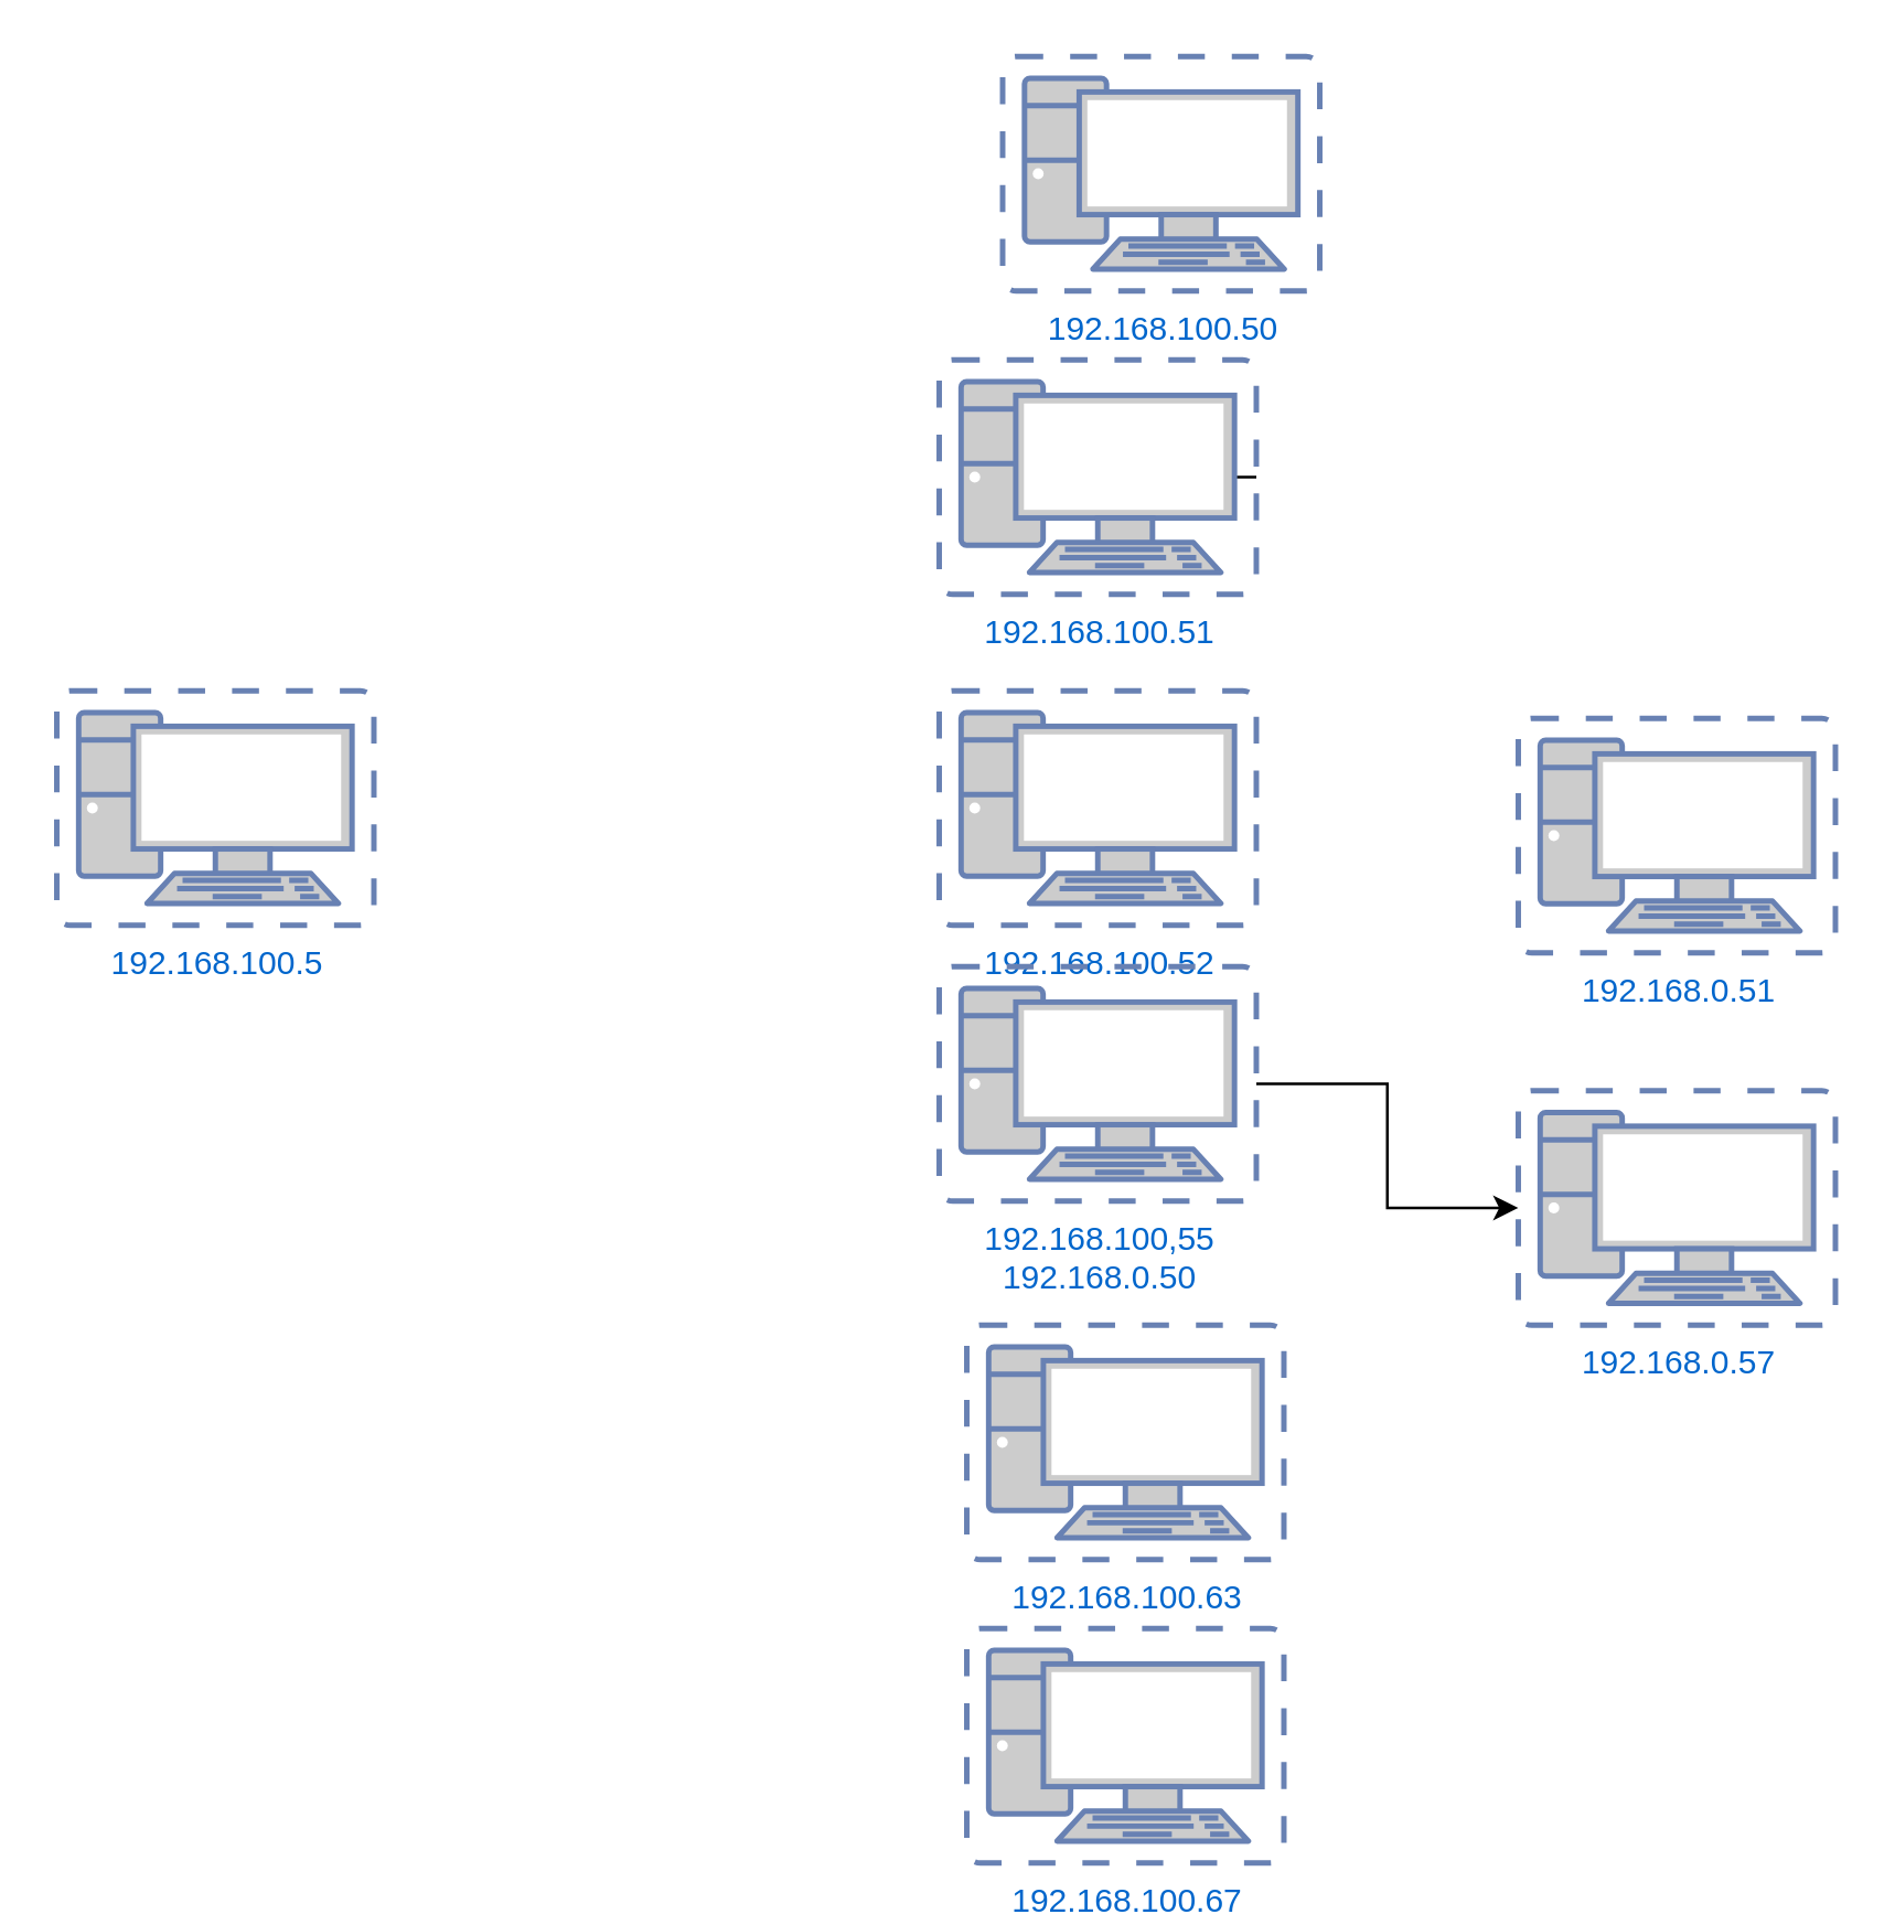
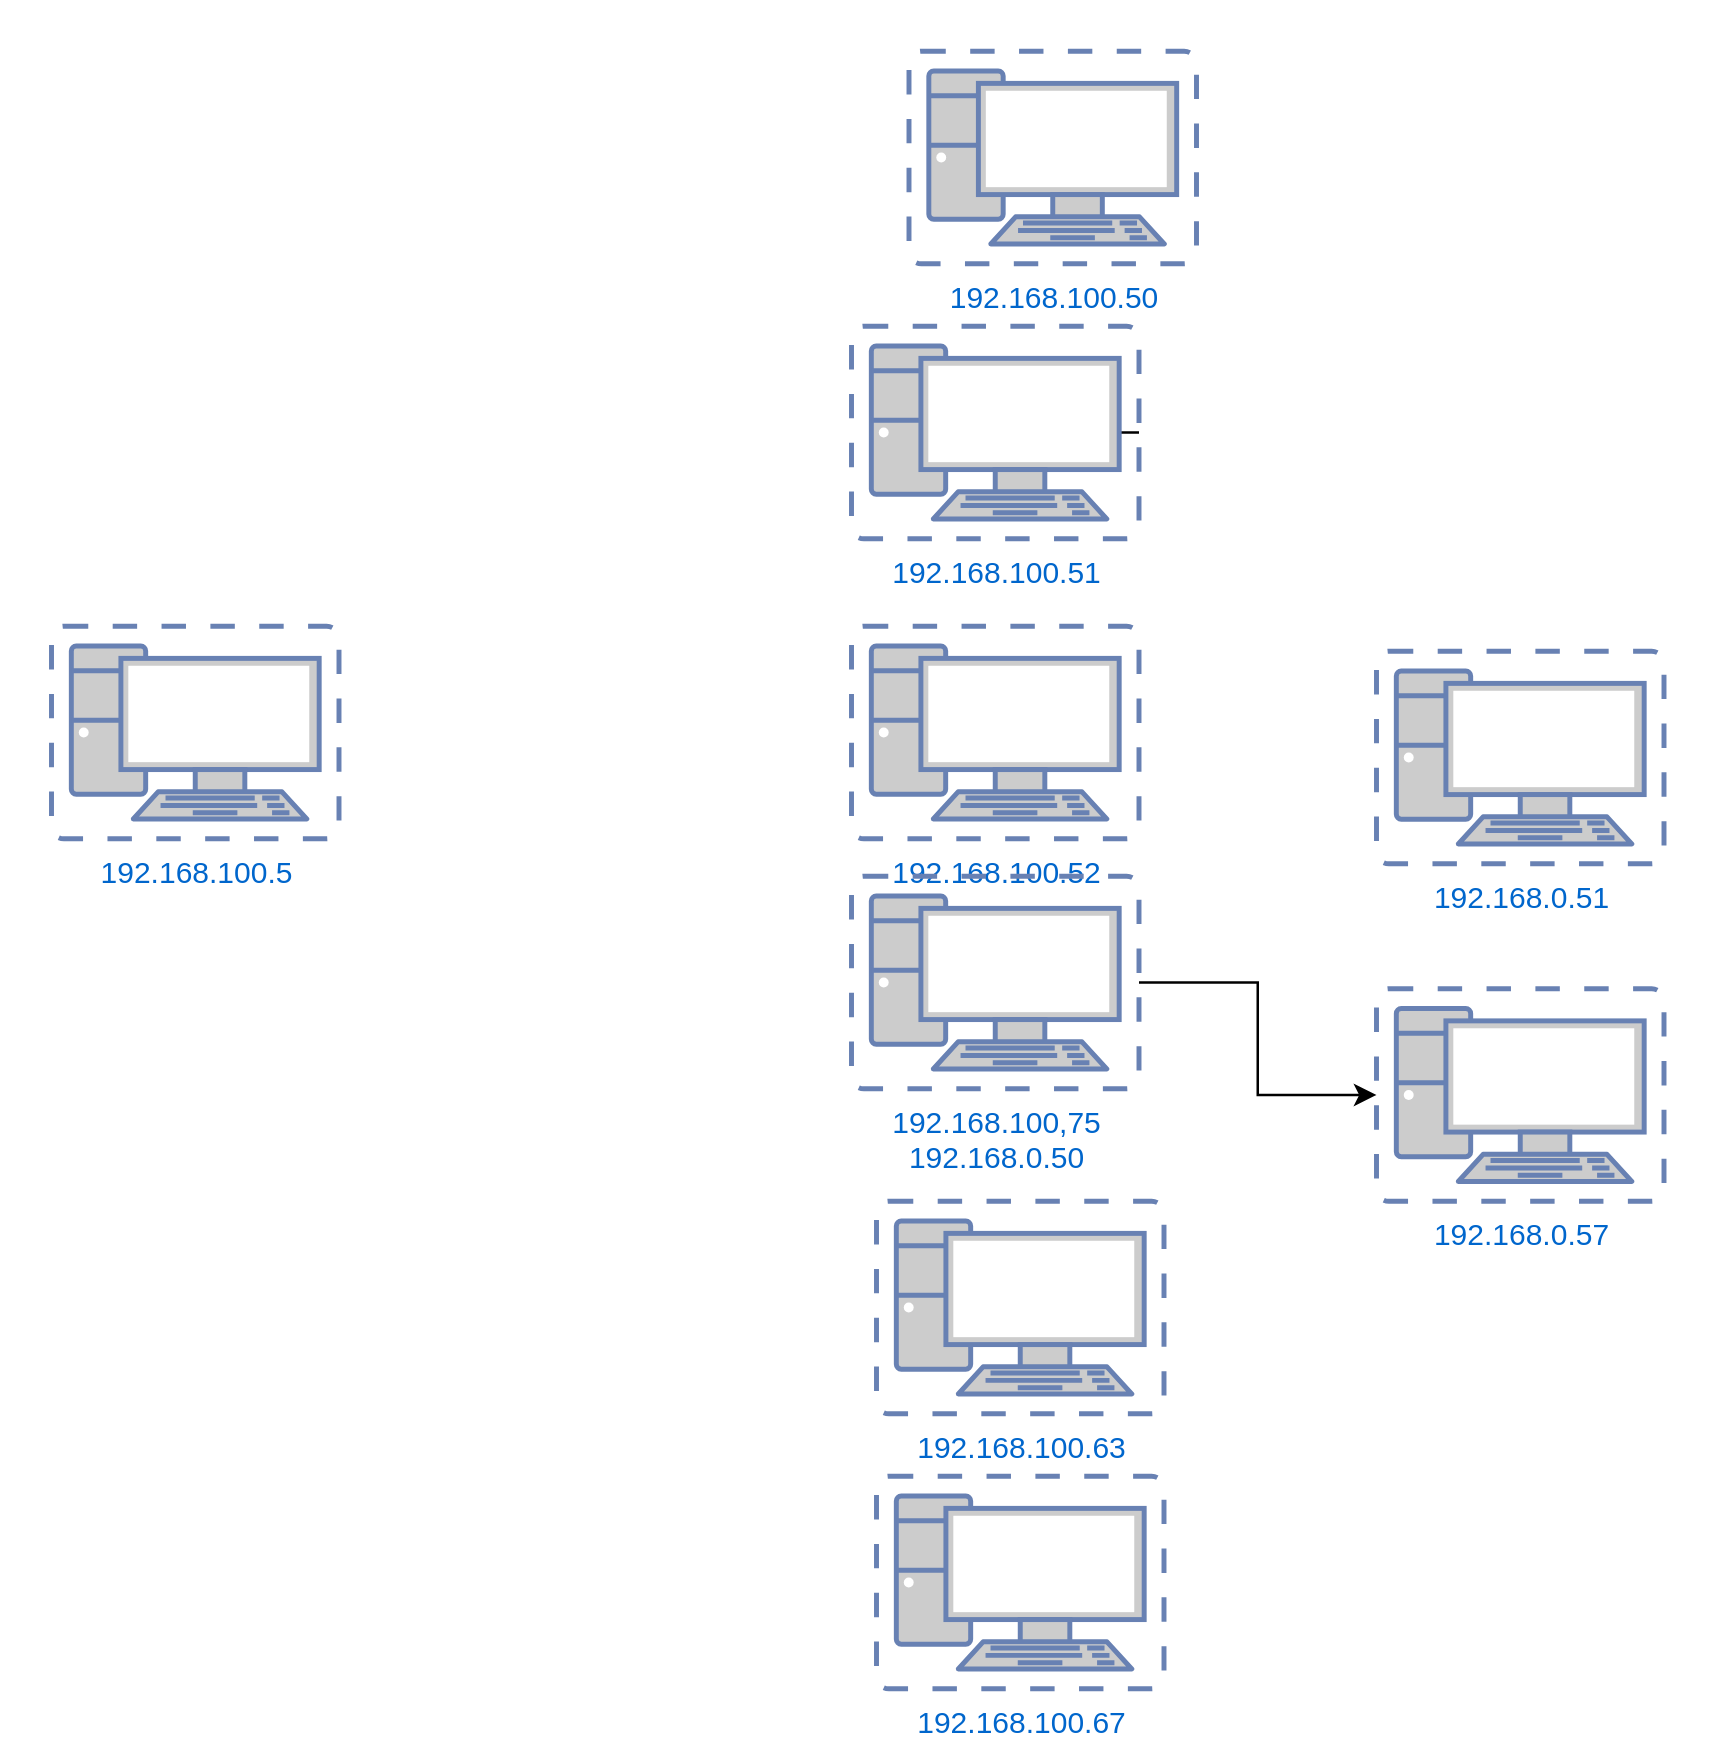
  <mxCell id="0" />
  <mxCell id="1" parent="0" />
  <mxCell id="2" value="192.168.100.5" style="fontColor=#0066CC;verticalAlign=top;verticalLabelPosition=bottom;labelPosition=center;align=center;html=1;outlineConnect=0;fillColor=#CCCCCC;strokeColor=#6881B3;gradientColor=none;gradientDirection=north;strokeWidth=2;shape=mxgraph.networks.virtual_pc;" vertex="1" parent="1"><mxGeometry x="20" y="250" width="115" height="85" as="geometry" /></mxCell>
  <mxCell id="3" value="192.168.100.63" style="fontColor=#0066CC;verticalAlign=top;verticalLabelPosition=bottom;labelPosition=center;align=center;html=1;outlineConnect=0;fillColor=#CCCCCC;strokeColor=#6881B3;gradientColor=none;gradientDirection=north;strokeWidth=2;shape=mxgraph.networks.virtual_pc;" vertex="1" parent="1"><mxGeometry x="350" y="480" width="115" height="85" as="geometry" /></mxCell>
  <mxCell id="4" value="192.168.100.52" style="fontColor=#0066CC;verticalAlign=top;verticalLabelPosition=bottom;labelPosition=center;align=center;html=1;outlineConnect=0;fillColor=#CCCCCC;strokeColor=#6881B3;gradientColor=none;gradientDirection=north;strokeWidth=2;shape=mxgraph.networks.virtual_pc;" vertex="1" parent="1"><mxGeometry x="340" y="250" width="115" height="85" as="geometry" /></mxCell>
  <mxCell id="5" style="edgeStyle=orthogonalEdgeStyle;rounded=0;orthogonalLoop=1;jettySize=auto;html=1;exitX=1;exitY=0.5;exitDx=0;exitDy=0;exitPerimeter=0;" edge="1" parent="1" source="6"><mxGeometry relative="1" as="geometry"><mxPoint x="430" y="150" as="targetPoint" /></mxGeometry></mxCell>
  <mxCell id="6" value="192.168.100.51" style="fontColor=#0066CC;verticalAlign=top;verticalLabelPosition=bottom;labelPosition=center;align=center;html=1;outlineConnect=0;fillColor=#CCCCCC;strokeColor=#6881B3;gradientColor=none;gradientDirection=north;strokeWidth=2;shape=mxgraph.networks.virtual_pc;" vertex="1" parent="1"><mxGeometry x="340" y="130" width="115" height="85" as="geometry" /></mxCell>
  <mxCell id="7" value="192.168.100.50" style="fontColor=#0066CC;verticalAlign=top;verticalLabelPosition=bottom;labelPosition=center;align=center;html=1;outlineConnect=0;fillColor=#CCCCCC;strokeColor=#6881B3;gradientColor=none;gradientDirection=north;strokeWidth=2;shape=mxgraph.networks.virtual_pc;" vertex="1" parent="1"><mxGeometry x="363" y="20" width="115" height="85" as="geometry" /></mxCell>
  <mxCell id="8" value="" style="edgeStyle=orthogonalEdgeStyle;rounded=0;orthogonalLoop=1;jettySize=auto;html=1;" edge="1" parent="1" source="9" target="12"><mxGeometry relative="1" as="geometry" /></mxCell>
- <mxCell id="9" value="&lt;div&gt;192.168.100,55&lt;/div&gt;&lt;div&gt;192.168.0.50&lt;/div&gt;&lt;div&gt;&lt;br&gt;&lt;/div&gt;" style="fontColor=#0066CC;verticalAlign=top;verticalLabelPosition=bottom;labelPosition=center;align=center;html=1;outlineConnect=0;fillColor=#CCCCCC;strokeColor=#6881B3;gradientColor=none;gradientDirection=north;strokeWidth=2;shape=mxgraph.networks.virtual_pc;" vertex="1" parent="1"><mxGeometry x="340" y="350" width="115" height="85" as="geometry" /></mxCell>
+ <mxCell id="9" value="&lt;div&gt;192.168.100,75&lt;/div&gt;&lt;div&gt;192.168.0.50&lt;/div&gt;&lt;div&gt;&lt;br&gt;&lt;/div&gt;" style="fontColor=#0066CC;verticalAlign=top;verticalLabelPosition=bottom;labelPosition=center;align=center;html=1;outlineConnect=0;fillColor=#CCCCCC;strokeColor=#6881B3;gradientColor=none;gradientDirection=north;strokeWidth=2;shape=mxgraph.networks.virtual_pc;" vertex="1" parent="1"><mxGeometry x="340" y="350" width="115" height="85" as="geometry" /></mxCell>
  <mxCell id="10" value="192.168.100.67" style="fontColor=#0066CC;verticalAlign=top;verticalLabelPosition=bottom;labelPosition=center;align=center;html=1;outlineConnect=0;fillColor=#CCCCCC;strokeColor=#6881B3;gradientColor=none;gradientDirection=north;strokeWidth=2;shape=mxgraph.networks.virtual_pc;" vertex="1" parent="1"><mxGeometry x="350" y="590" width="115" height="85" as="geometry" /></mxCell>
  <mxCell id="11" value="192.168.0.51" style="fontColor=#0066CC;verticalAlign=top;verticalLabelPosition=bottom;labelPosition=center;align=center;html=1;outlineConnect=0;fillColor=#CCCCCC;strokeColor=#6881B3;gradientColor=none;gradientDirection=north;strokeWidth=2;shape=mxgraph.networks.virtual_pc;" vertex="1" parent="1"><mxGeometry x="550" y="260" width="115" height="85" as="geometry" /></mxCell>
  <mxCell id="12" value="&lt;div&gt;192.168.0.57&lt;/div&gt;&lt;div&gt;&lt;br&gt;&lt;/div&gt;" style="fontColor=#0066CC;verticalAlign=top;verticalLabelPosition=bottom;labelPosition=center;align=center;html=1;outlineConnect=0;fillColor=#CCCCCC;strokeColor=#6881B3;gradientColor=none;gradientDirection=north;strokeWidth=2;shape=mxgraph.networks.virtual_pc;" vertex="1" parent="1"><mxGeometry x="550" y="395" width="115" height="85" as="geometry" /></mxCell>
